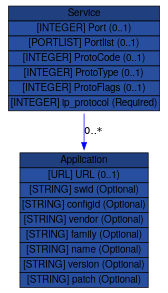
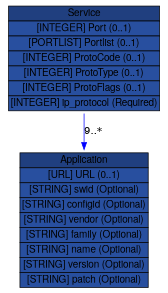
  digraph {
    rankdir=TB
    node [shape=plaintext]
    n1 [height=2.1528 label=<<table BORDER="0" CELLBORDER="1" CELLSPACING="0"> <tr> <td BGCOLOR="#203f7f" HREF="/idmef_parser/IODEF/Service.html" TITLE="The Service class describes a network service of a host or network. The service is identified by specific port or list of ports, along with the application listening on that port. "><FONT FACE="Nimbus Sans L">Service</FONT></td> </tr>" %<tr><td BGCOLOR="#284f9f"  HREF="/idmef_parser/IODEF/Service.html" TITLE="A port number."><FONT FACE="Nimbus Sans L">[INTEGER] Port (0..1)</FONT></td></tr>%<tr><td BGCOLOR="#284f9f"  HREF="/idmef_parser/IODEF/Service.html" TITLE="A list of port numbers formatted according to Section 2.10."><FONT FACE="Nimbus Sans L">[PORTLIST] Portlist (0..1)</FONT></td></tr>%<tr><td BGCOLOR="#284f9f"  HREF="/idmef_parser/IODEF/Service.html" TITLE="A layer-4 protocol-specific code field (e.g., ICMP code field)."><FONT FACE="Nimbus Sans L">[INTEGER] ProtoCode (0..1)</FONT></td></tr>%<tr><td BGCOLOR="#284f9f"  HREF="/idmef_parser/IODEF/Service.html" TITLE="A layer-4 protocol specific type field (e.g., ICMP type field)."><FONT FACE="Nimbus Sans L">[INTEGER] ProtoType (0..1)</FONT></td></tr>%<tr><td BGCOLOR="#284f9f"  HREF="/idmef_parser/IODEF/Service.html" TITLE="A layer-4 protocol specific flag field (e.g., TCP flag field)."><FONT FACE="Nimbus Sans L">[INTEGER] ProtoFlags (0..1)</FONT></td></tr>%<tr><td BGCOLOR="#284f9f"  HREF="/idmef_parser/IODEF/Service.html" TITLE="The IANA protocol number."><FONT FACE="Nimbus Sans L">[INTEGER] ip_protocol (Required)</FONT></td></tr>%</table>> width=3.1667]
    n2 [height=2.7361 label=<<table BORDER="0" CELLBORDER="1" CELLSPACING="0"> <tr> <td BGCOLOR="#203f7f" HREF="/idmef_parser/IODEF/Application.html" TITLE="The Application class describes an application running on a System providing a Service. "><FONT FACE="Nimbus Sans L">Application</FONT></td> </tr>" %<tr><td BGCOLOR="#284f9f"  HREF="/idmef_parser/IODEF/Application.html" TITLE="A URL describing the application."><FONT FACE="Nimbus Sans L">[URL] URL (0..1)</FONT></td></tr>%<tr><td BGCOLOR="#284f9f"  HREF="/idmef_parser/IODEF/Application.html" TITLE="An identifier that can be used to reference this software."><FONT FACE="Nimbus Sans L">[STRING] swid (Optional)</FONT></td></tr>%<tr><td BGCOLOR="#284f9f"  HREF="/idmef_parser/IODEF/Application.html" TITLE="An identifier that can be used to reference a particular configuration of this software."><FONT FACE="Nimbus Sans L">[STRING] configid (Optional)</FONT></td></tr>%<tr><td BGCOLOR="#284f9f"  HREF="/idmef_parser/IODEF/Application.html" TITLE="Vendor name of the software."><FONT FACE="Nimbus Sans L">[STRING] vendor (Optional)</FONT></td></tr>%<tr><td BGCOLOR="#284f9f"  HREF="/idmef_parser/IODEF/Application.html" TITLE="Family of the software."><FONT FACE="Nimbus Sans L">[STRING] family (Optional)</FONT></td></tr>%<tr><td BGCOLOR="#284f9f"  HREF="/idmef_parser/IODEF/Application.html" TITLE="Name of the software."><FONT FACE="Nimbus Sans L">[STRING] name (Optional)</FONT></td></tr>%<tr><td BGCOLOR="#284f9f"  HREF="/idmef_parser/IODEF/Application.html" TITLE="Version of the software."><FONT FACE="Nimbus Sans L">[STRING] version (Optional)</FONT></td></tr>%<tr><td BGCOLOR="#284f9f"  HREF="/idmef_parser/IODEF/Application.html" TITLE="Patch or service pack level of the software."><FONT FACE="Nimbus Sans L">[STRING] patch (Optional)</FONT></td></tr>%</table>> width=2.7083]
-   n1 -> n2 [label="0..*" color=blue]
+   n1 -> n2 [label="9..*" color=blue]
  }
